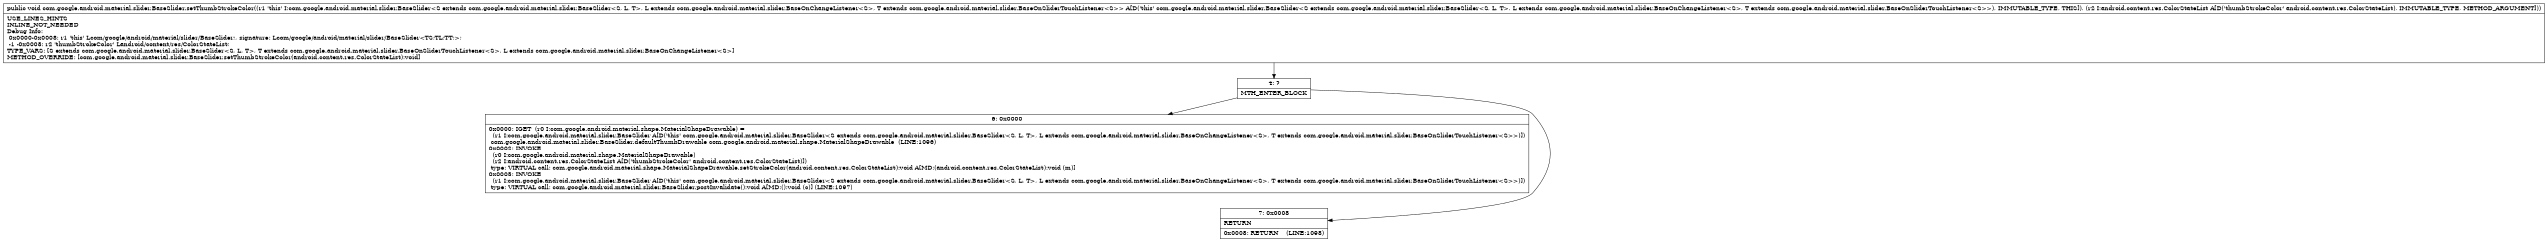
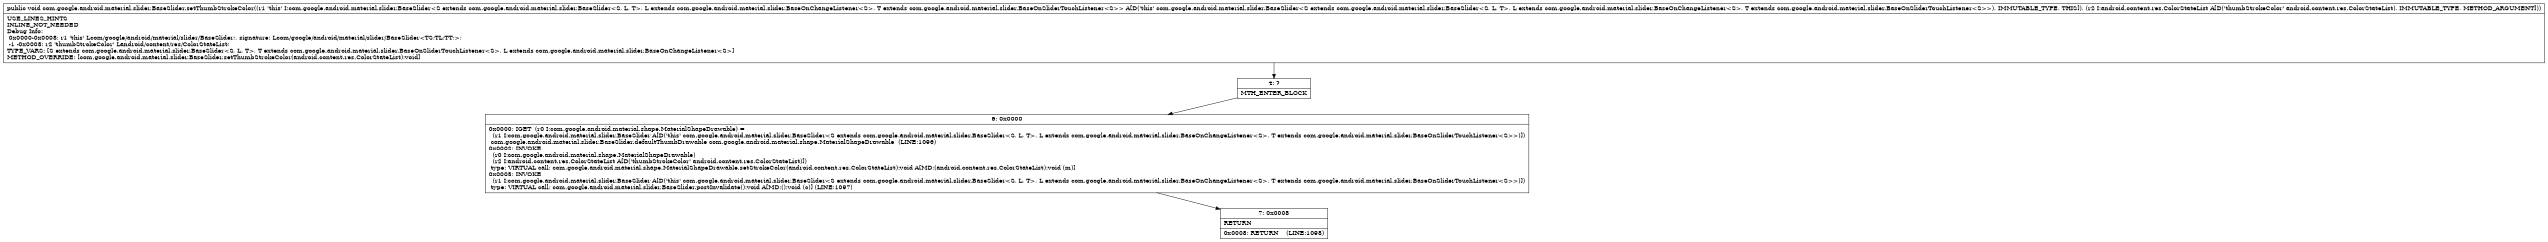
  digraph {
    node [shape=record]
    n1 [label="{4\:\ ?|MTH_ENTER_BLOCK\l}"]
    n2 [label="{6\:\ 0x0000|0x0000: IGET  (r0 I:com.google.android.material.shape.MaterialShapeDrawable) = \l  (r1 I:com.google.android.material.slider.BaseSlider A[D('this' com.google.android.material.slider.BaseSlider\<S extends com.google.android.material.slider.BaseSlider\<S, L, T\>, L extends com.google.android.material.slider.BaseOnChangeListener\<S\>, T extends com.google.android.material.slider.BaseOnSliderTouchListener\<S\>\>)])\l com.google.android.material.slider.BaseSlider.defaultThumbDrawable com.google.android.material.shape.MaterialShapeDrawable  (LINE:1096)\l0x0002: INVOKE  \l  (r0 I:com.google.android.material.shape.MaterialShapeDrawable)\l  (r2 I:android.content.res.ColorStateList A[D('thumbStrokeColor' android.content.res.ColorStateList)])\l type: VIRTUAL call: com.google.android.material.shape.MaterialShapeDrawable.setStrokeColor(android.content.res.ColorStateList):void A[MD:(android.content.res.ColorStateList):void (m)]\l0x0005: INVOKE  \l  (r1 I:com.google.android.material.slider.BaseSlider A[D('this' com.google.android.material.slider.BaseSlider\<S extends com.google.android.material.slider.BaseSlider\<S, L, T\>, L extends com.google.android.material.slider.BaseOnChangeListener\<S\>, T extends com.google.android.material.slider.BaseOnSliderTouchListener\<S\>\>)])\l type: VIRTUAL call: com.google.android.material.slider.BaseSlider.postInvalidate():void A[MD:():void (c)] (LINE:1097)\l}"]
    n3 [label="{7\:\ 0x0008|RETURN\l|0x0008: RETURN    (LINE:1098)\l}"]
    n4 [label="{public void com.google.android.material.slider.BaseSlider.setThumbStrokeColor((r1 'this' I:com.google.android.material.slider.BaseSlider\<S extends com.google.android.material.slider.BaseSlider\<S, L, T\>, L extends com.google.android.material.slider.BaseOnChangeListener\<S\>, T extends com.google.android.material.slider.BaseOnSliderTouchListener\<S\>\> A[D('this' com.google.android.material.slider.BaseSlider\<S extends com.google.android.material.slider.BaseSlider\<S, L, T\>, L extends com.google.android.material.slider.BaseOnChangeListener\<S\>, T extends com.google.android.material.slider.BaseOnSliderTouchListener\<S\>\>), IMMUTABLE_TYPE, THIS]), (r2 I:android.content.res.ColorStateList A[D('thumbStrokeColor' android.content.res.ColorStateList), IMMUTABLE_TYPE, METHOD_ARGUMENT]))  | USE_LINES_HINTS\lINLINE_NOT_NEEDED\lDebug Info:\l  0x0000\-0x0008: r1 'this' Lcom\/google\/android\/material\/slider\/BaseSlider;, signature: Lcom\/google\/android\/material\/slider\/BaseSlider\<TS;TL;TT;\>;\l  \-1 \-0x0008: r2 'thumbStrokeColor' Landroid\/content\/res\/ColorStateList;\lTYPE_VARS: [S extends com.google.android.material.slider.BaseSlider\<S, L, T\>, T extends com.google.android.material.slider.BaseOnSliderTouchListener\<S\>, L extends com.google.android.material.slider.BaseOnChangeListener\<S\>]\lMETHOD_OVERRIDE: [com.google.android.material.slider.BaseSlider.setThumbStrokeColor(android.content.res.ColorStateList):void]\l}"]
    n1 -> n2
-   n1 -> n3
+   n2 -> n3
    n4 -> n1
  }
